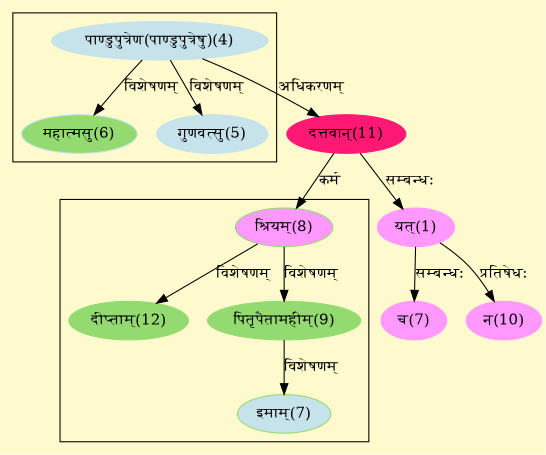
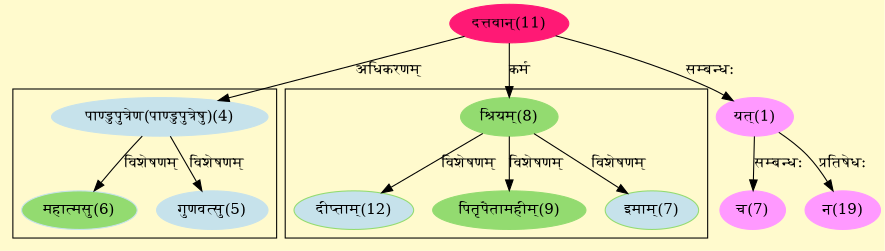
  digraph {
    bgcolor=lemonchiffon1
    compound=true
    rankdir=BT
    node [color="#93DB70" style=filled]
    edge [dir=back]
    n1 [color="#C6E2EB" label="गुणवत्सु(5)"]
    n2 [color="#C6E2EB" label="पाण्डुपुत्रेण(पाण्डुपुत्रेषु)(4)"]
    n3 [color="#C6E2EB" fillcolor="#93DB70" label="महात्मसु(6)"]
    n4 [fillcolor="#C6E2EB" label="इमाम्(7)"]
-   n5 [label="श्रियम्(8)" fillcolor="#FF99FF"]
+   n5 [label="श्रियम्(8)"]
    n6 [label="पितृपैतामहीम्(9)"]
-   n7 [label="दीप्ताम्(12)"]
+   n7 [label="दीप्ताम्(12)" fillcolor="#C6E2EB"]
    n8 [color="#FF1975" label="दत्तवान्(11)"]
    n9 [color="#FF99FF" label="यत्(1)"]
    n10 [color="#FF99FF" label="च(7)"]
-   n11 [color="#FF99FF" label="न(10)"]
+   n11 [color="#FF99FF" label="न(19)"]
    subgraph cluster_1 {
      n1
      n2
      n3
    }
    subgraph cluster_2 {
      n4
      n5
      n6
      n7
    }
    n1 -> n2 [label="विशेषणम्"]
-   n8 -> n2 [label="अधिकरणम्"]
+   n2 -> n8 [label="अधिकरणम्"]
    n3 -> n2 [label="विशेषणम्"]
-   n4 -> n6 [label="विशेषणम्"]
+   n4 -> n5 [label="विशेषणम्"]
    n5 -> n8 [label="कर्म"]
    n6 -> n5 [label="विशेषणम्"]
    n7 -> n5 [label="विशेषणम्"]
    n9 -> n8 [label="सम्बन्धः"]
    n10 -> n9 [label="सम्बन्धः"]
    n11 -> n9 [label="प्रतिषेधः"]
  }
